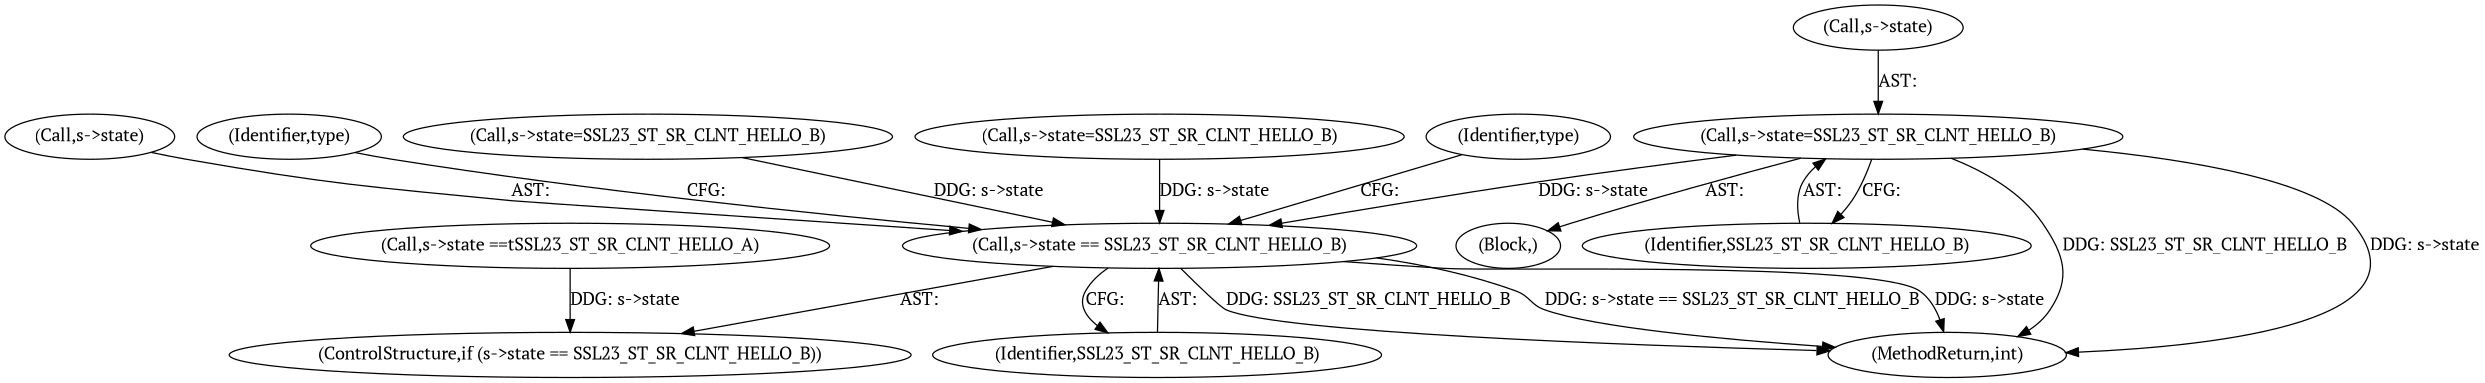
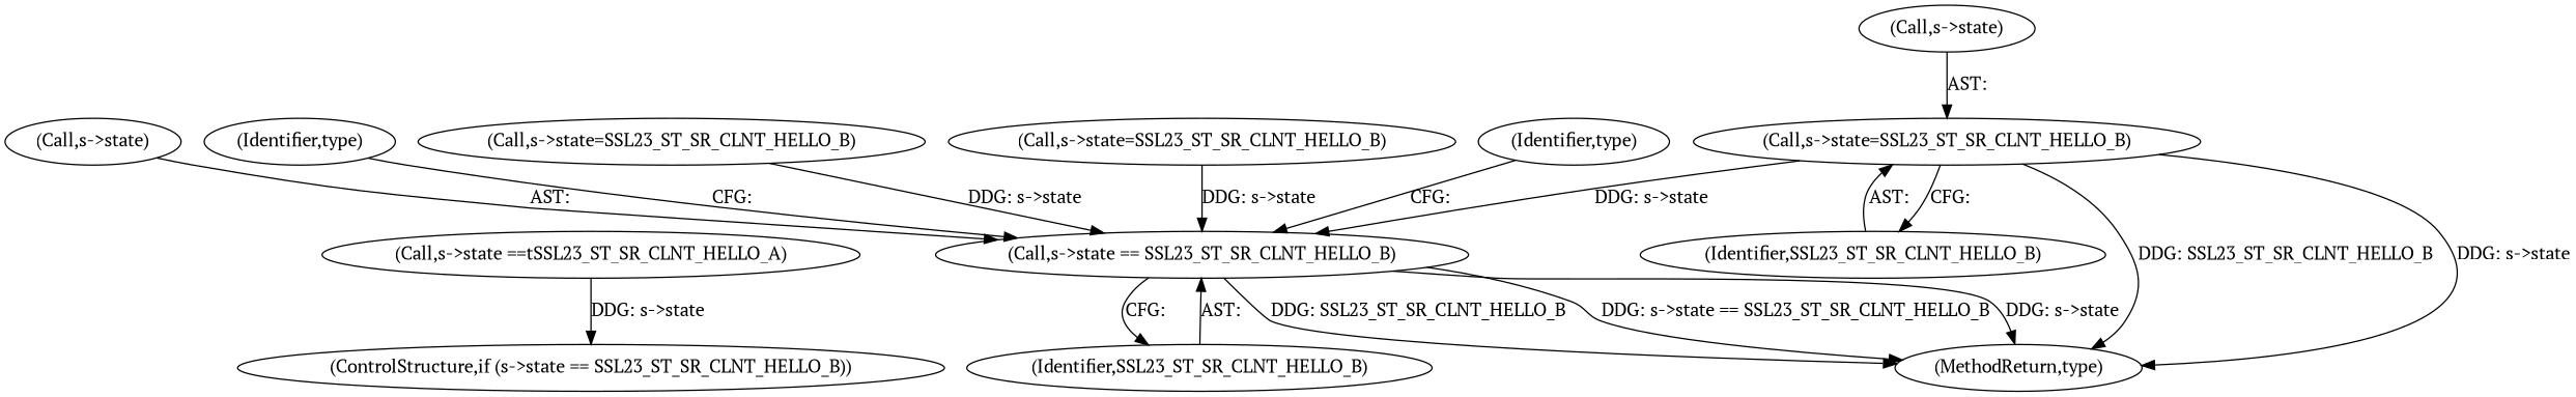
  digraph {
    fontname="PT Serif"
    node [fontname="PT Serif"]
    edge [fontname="PT Serif"]
    n1 [label="(Call,s->state=SSL23_ST_SR_CLNT_HELLO_B)"]
    n2 [label="(Call,s->state == SSL23_ST_SR_CLNT_HELLO_B)"]
-   n3 [label="(Block,)"]
-   n4 [label="(MethodReturn,int)"]
+   n4 [label="(MethodReturn,type)"]
    n5 [label="(Identifier,SSL23_ST_SR_CLNT_HELLO_B)"]
    n6 [label="(Identifier,SSL23_ST_SR_CLNT_HELLO_B)"]
    n7 [label="(ControlStructure,if (s->state == SSL23_ST_SR_CLNT_HELLO_B))"]
    n8 [label="(Call,s->state)"]
    n9 [label="(Call,s->state)"]
    n10 [label="(Identifier,type)"]
    n11 [label="(Call,s->state=SSL23_ST_SR_CLNT_HELLO_B)"]
    n12 [label="(Call,s->state=SSL23_ST_SR_CLNT_HELLO_B)"]
    n13 [label="(Call,s->state ==\tSSL23_ST_SR_CLNT_HELLO_A)"]
    n14 [label="(Identifier,type)"]
    n1 -> n2 [label="DDG: s->state"]
-   n1 -> n3 [label="AST: "]
    n1 -> n4 [label="DDG: SSL23_ST_SR_CLNT_HELLO_B"]
    n1 -> n4 [label="DDG: s->state"]
    n1 -> n5 [label="CFG: "]
    n2 -> n4 [label="DDG: s->state == SSL23_ST_SR_CLNT_HELLO_B"]
    n2 -> n4 [label="DDG: s->state"]
    n2 -> n4 [label="DDG: SSL23_ST_SR_CLNT_HELLO_B"]
    n2 -> n6 [label="CFG: "]
-   n2 -> n7 [label="AST: "]
    n5 -> n1 [label="AST: "]
    n6 -> n2 [label="AST: "]
    n8 -> n2 [label="AST: "]
    n9 -> n1 [label="AST: "]
    n10 -> n2 [label="CFG: "]
    n11 -> n2 [label="DDG: s->state"]
    n12 -> n2 [label="DDG: s->state"]
    n13 -> n7 [label="DDG: s->state"]
    n14 -> n2 [label="CFG: "]
  }
